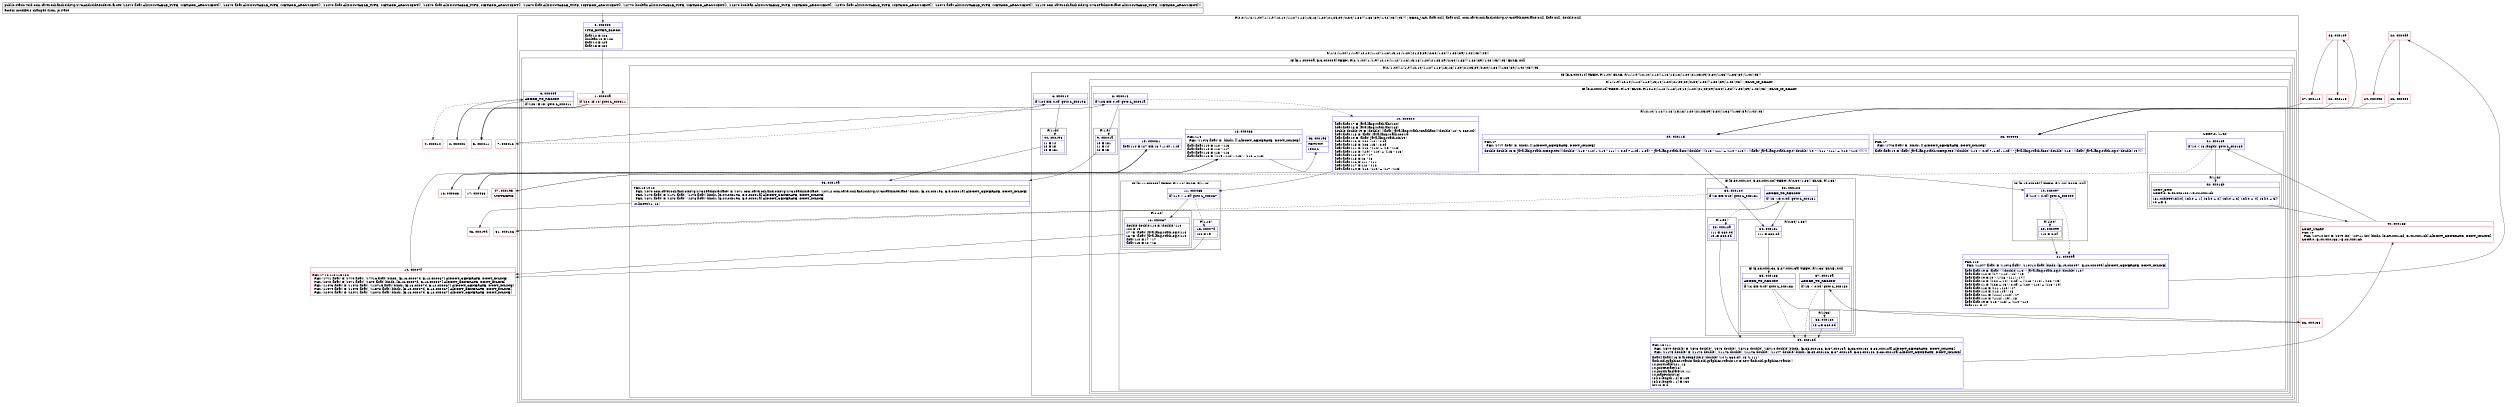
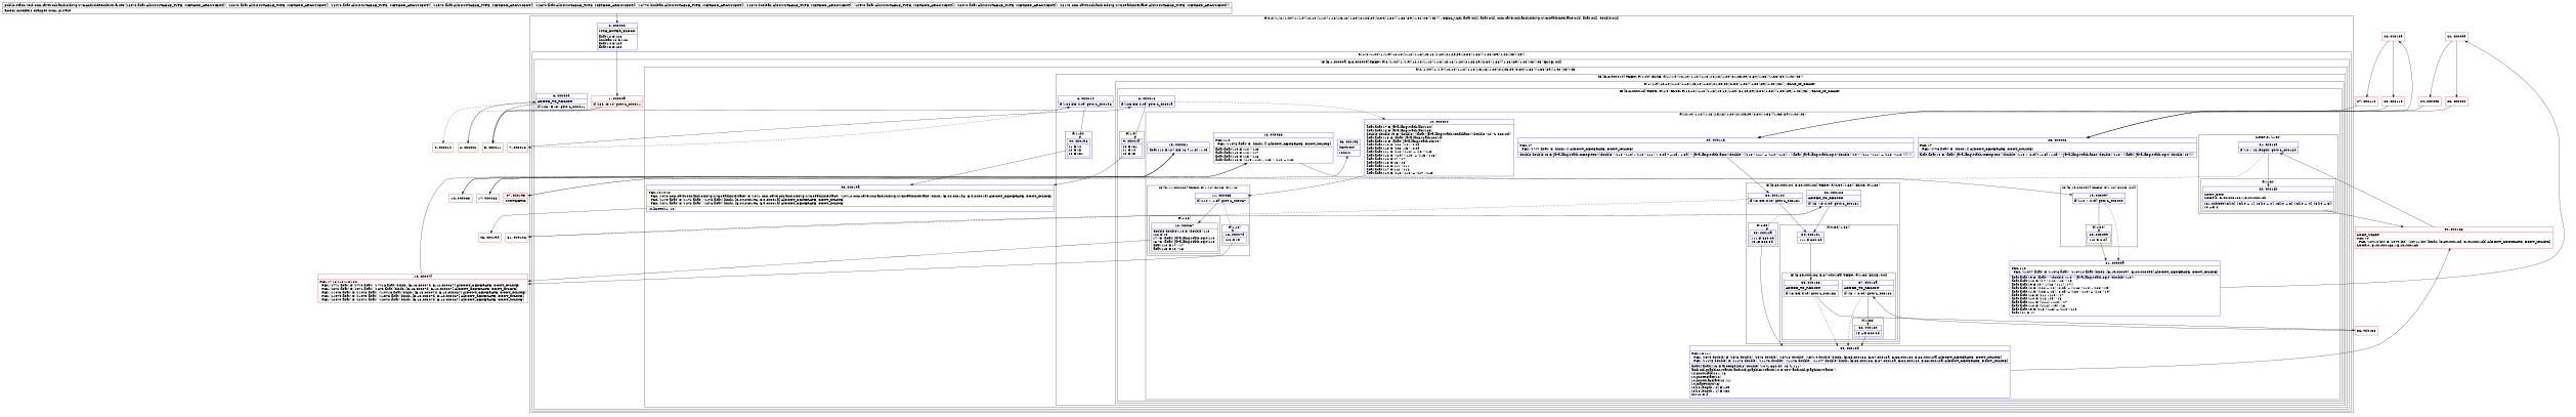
  digraph {
    node [color=blue shape=record]
    n1 [label="{44\:\ 0x0196|r1 = r4\lr2 = r5\lr0 = r31\l}"]
    n2 [label="{9\:\ 0x001a|r0 = r31\lr1 = r4\lr2 = r5\l}"]
    n3 [label="{12\:\ 0x0067|double double r14 = (double) r14\lr20 = r9\lr7 *= (float) java.lang.Math.sqrt(r14)\lr8 *= (float) java.lang.Math.sqrt(r14)\lfloat r10 = r7 * r7\lfloat r15 = r8 * r8\l}"]
    n4 [label="{13\:\ 0x007d|r20 = r9\l}"]
    n5 [label="{11\:\ 0x0065|if (r14 \> 1.0f) goto L_0x0067\l}"]
    n6 [label="{20\:\ 0x0099|r10 = 0.0f\l}"]
    n7 [label="{19\:\ 0x0097|if (r10 \< 0.0f) goto L_0x0099\l}"]
    n8 [label="{38\:\ 0x013c|r5 += 360.0d\l}"]
    n9 [label="{35\:\ 0x0136|ADDED_TO_REGION\l|if (r3 == true) goto L_0x0138\l}"]
    n10 [label="{37\:\ 0x013a|ADDED_TO_REGION\l|if (r5 \< 0.0d) goto L_0x013c\l}"]
    n11 [label="{34\:\ 0x0131|r11 = 360.0d\l}"]
    n12 [label="{33\:\ 0x012a|r11 = 360.0d\lr5 \-= 360.0d\l}"]
    n13 [label="{30\:\ 0x0124|if (r3 == true) goto L_0x0131\l}"]
    n14 [label="{32\:\ 0x0128|ADDED_TO_REGION\l|if (r5 \<= 0.0d) goto L_0x0131\l}"]
    n15 [label="{42\:\ 0x016b|LOOP_END\lLOOP:0: B:40:0x0168\-\>B:42:0x016b\l|r31.cubicTo(r3[r0], r3[r0 + 1], r3[r0 + 2], r3[r0 + 3], r3[r0 + 4], r3[r0 + 5])\lr0 += 6\l}"]
    n16 [label="{41\:\ 0x0169|if (r0 \< r3.length) goto L_0x016b\l}"]
    n17 [label="{10\:\ 0x0020|float float r7 = java.lang.Math.abs(r24)\lfloat float r8 = java.lang.Math.abs(r25)\ldouble double r9 = (double) ((float) java.lang.Math.toRadians(((double) r2) % 360.0d))\lfloat float r13 = (float) java.lang.Math.cos(r9)\lfloat float r9 = (float) java.lang.Math.sin(r9)\lfloat float r10 = (r22 \- r4) \/ 2.0f\lfloat float r15 = (r23 \- r5) \/ 2.0f\lfloat float r11 = (r13 * r10) + (r9 * r15)\lfloat float r12 = ((\-r9) * r10) + (r15 * r13)\lfloat float r10 = r7 * r7\lfloat float r15 = r8 * r8\lfloat float r16 = r11 * r11\lfloat float r17 = r12 * r12\lfloat float r14 = (r16 \/ r10) + (r17 \/ r15)\l}"]
    n18 [label="{15\:\ 0x0081|float r14 = r27 == r3 ? \-1.0f : 1.0f\l}"]
    n19 [label="{18\:\ 0x0088|PHI: r14 \l  PHI: (r14v3 float) =  binds: [] A[DONT_GENERATE, DONT_INLINE]\l|float float r19 = r10 * r15\lfloat float r10 = r10 * r17\lfloat float r15 = r15 * r16\lfloat float r10 = ((r19 \- r10) \- r15) \/ (r10 + r15)\l}"]
    n20 [label="{21\:\ 0x009a|PHI: r10 \l  PHI: (r10v7 float) = (r10v6 float), (r10v14 float) binds: [B:19:0x0097, B:20:0x0099] A[DONT_GENERATE, DONT_INLINE]\l|float float r9 = (float) (((double) r14) * java.lang.Math.sqrt((double) r10))\lfloat float r10 = ((r7 * r12) \/ r8) * r9\lfloat float r9 = r9 * (\-((r8 * r11) \/ r7))\lfloat float r0 = ((r22 + r4) \/ 2.0f) + ((r13 * r10) \- (r20 * r9))\lfloat float r1 = ((r23 + r5) \/ 2.0f) + (r20 * r10) + (r13 * r9)\lfloat float r13 = (r11 \- r10) \/ r7\lfloat float r14 = (r12 \- r9) \/ r8\lfloat float r11 = ((\-r11) \- r10) \/ r7\lfloat float r10 = ((\-r12) \- r9) \/ r8\lfloat float r9 = (r13 * r13) + (r14 * r14)\lfloat r21 = r7\l}"]
    n21 [label="{25\:\ 0x00e5|PHI: r7 \l  PHI: (r7v3 float) =  binds: [] A[DONT_GENERATE, DONT_INLINE]\l|float float r4 = (float) java.lang.Math.toDegrees(((double) (r14 \< 0.0f ? \-1.0f : 1.0f)) * java.lang.Math.acos((double) (r13 \/ ((float) java.lang.Math.sqrt((double) r9)))))\l}"]
    n22 [label="{29\:\ 0x0115|PHI: r7 \l  PHI: (r7v7 float) =  binds: [] A[DONT_GENERATE, DONT_INLINE]\l|double double r5 = java.lang.Math.toDegrees(((double) ((r13 * r10) \- (r14 * r11) \< 0.0f ? \-1.0f : 1.0f)) * java.lang.Math.acos((double) (((r13 * r11) + (r14 * r10)) \/ ((float) java.lang.Math.sqrt((double) (r9 * ((r11 * r11) + (r10 * r10))))))))\l}"]
    n23 [label="{39\:\ 0x013d|PHI: r5 r11 \l  PHI: (r5v9 double) = (r5v8 double), (r5v8 double), (r5v13 double), (r5v14 double) binds: [B:35:0x0136, B:37:0x013a, B:38:0x013c, B:33:0x012a] A[DONT_GENERATE, DONT_INLINE]\l  PHI: (r11v5 double) = (r11v6 double), (r11v6 double), (r11v6 double), (r11v7 double) binds: [B:35:0x0136, B:37:0x013a, B:38:0x013c, B:33:0x012a] A[DONT_GENERATE, DONT_INLINE]\l|float[] float[] r3 = arcToBeziers((double) (r4 % 360.0f), r5 % r11)\landroid.graphics.Matrix android.graphics.Matrix r4 = new android.graphics.Matrix()\lr4.postScale(r21, r8)\lr4.postRotate(r2)\lr4.postTranslate(r0, r1)\lr4.mapPoints(r3)\lr3[r3.length \- 2] = r29\lr3[r3.length \- 1] = r30\lint r0 = 0\l}"]
    n24 [label="{43\:\ 0x0195|RETURN\l|return\l}"]
    n25 [label="{8\:\ 0x0018|if (r25 == 0.0f) goto L_0x001a\l}"]
    n26 [label="{6\:\ 0x0014|if (r24 == 0.0f) goto L_0x0196\l}"]
    n27 [label="{45\:\ 0x019a|PHI: r0 r4 r2 \l  PHI: (r0v0 com.caverock.androidsvg.SVG$PathInterface) = (r0v1 com.caverock.androidsvg.SVG$PathInterface), (r0v12 com.caverock.androidsvg.SVG$PathInterface) binds: [B:44:0x0196, B:9:0x001a] A[DONT_GENERATE, DONT_INLINE]\l  PHI: (r1v0 float) = (r1v1 float), (r1v8 float) binds: [B:44:0x0196, B:9:0x001a] A[DONT_GENERATE, DONT_INLINE]\l  PHI: (r2v1 float) = (r2v2 float), (r2v6 float) binds: [B:44:0x0196, B:9:0x001a] A[DONT_GENERATE, DONT_INLINE]\l|r0.lineTo(r1, r2)\l}"]
    n28 [color=red label="{1\:\ 0x000a|if (r22 != r4) goto L_0x0011\l}"]
    n29 [label="{3\:\ 0x000e|ADDED_TO_REGION\l|if (r23 != r5) goto L_0x0011\l}"]
    n30 [label="{0\:\ 0x0000|MTH_ENTER_BLOCK\l|float r2 = r26\lboolean r3 = r28\lfloat r4 = r29\lfloat r5 = r30\l}"]
    n31 [color=red label="{14\:\ 0x007f|PHI: r7 r8 r10 r15 r20 \l  PHI: (r7v1 float) = (r7v0 float), (r7v16 float) binds: [B:13:0x007d, B:12:0x0067] A[DONT_GENERATE, DONT_INLINE]\l  PHI: (r8v2 float) = (r8v1 float), (r8v3 float) binds: [B:13:0x007d, B:12:0x0067] A[DONT_GENERATE, DONT_INLINE]\l  PHI: (r10v3 float) = (r10v2 float), (r10v15 float) binds: [B:13:0x007d, B:12:0x0067] A[DONT_GENERATE, DONT_INLINE]\l  PHI: (r15v4 float) = (r15v3 float), (r15v8 float) binds: [B:13:0x007d, B:12:0x0067] A[DONT_GENERATE, DONT_INLINE]\l  PHI: (r20v0 float) = (r20v1 float), (r20v2 float) binds: [B:13:0x007d, B:12:0x0067] A[DONT_GENERATE, DONT_INLINE]\l}"]
    n32 [color=red label="{36\:\ 0x0138}"]
    n33 [color=red label="{31\:\ 0x0126}"]
    n34 [color=red label="{40\:\ 0x0168|LOOP_START\lPHI: r0 \l  PHI: (r0v10 int) = (r0v9 int), (r0v11 int) binds: [B:39:0x013d, B:42:0x016b] A[DONT_GENERATE, DONT_INLINE]\lLOOP:0: B:40:0x0168\-\>B:42:0x016b\l}"]
    n35 [color=red label="{47\:\ 0x0195|SYNTHETIC\l}"]
    n36 [color=red label="{16\:\ 0x0083}"]
    n37 [color=red label="{17\:\ 0x0086}"]
    n38 [color=red label="{22\:\ 0x00de}"]
    n39 [color=red label="{26\:\ 0x010e}"]
    n40 [color=red label="{7\:\ 0x0016}"]
    n41 [color=red label="{46\:\ 0x019d}"]
    n42 [color=red label="{2\:\ 0x000c}"]
    n43 [color=red label="{5\:\ 0x0011}"]
    n44 [color=red label="{4\:\ 0x0010}"]
    n45 [color=red label="{23\:\ 0x00e0}"]
    n46 [color=red label="{24\:\ 0x00e3}"]
    n47 [color=red label="{27\:\ 0x0110}"]
    n48 [color=red label="{28\:\ 0x0113}"]
    n49 [label="{public static void com.caverock.androidsvg.SVGAndroidRenderer.arcTo((r22v0 float A[IMMUTABLE_TYPE, METHOD_ARGUMENT]), (r23v0 float A[IMMUTABLE_TYPE, METHOD_ARGUMENT]), (r24v0 float A[IMMUTABLE_TYPE, METHOD_ARGUMENT]), (r25v0 float A[IMMUTABLE_TYPE, METHOD_ARGUMENT]), (r26v0 float A[IMMUTABLE_TYPE, METHOD_ARGUMENT]), (r27v0 boolean A[IMMUTABLE_TYPE, METHOD_ARGUMENT]), (r28v0 boolean A[IMMUTABLE_TYPE, METHOD_ARGUMENT]), (r29v0 float A[IMMUTABLE_TYPE, METHOD_ARGUMENT]), (r30v0 float A[IMMUTABLE_TYPE, METHOD_ARGUMENT]), (r31v0 com.caverock.androidsvg.SVG$PathInterface A[IMMUTABLE_TYPE, METHOD_ARGUMENT]))  | access modifiers changed from: private\l}" color=""]
    subgraph cluster_1 {
      label="R(2:0|(1:(2:(1:44)(1:(1:9)(12:10|(1:12)(1:13)|15|18|(1:20)|21|25|29|(2:34|(1:38))(1:33)|39|(1:42)|43))|45))) | DECL_VAR: float null, float null, com.caverock.androidsvg.SVG$PathInterface null, float null, double null\l"
      n30
      subgraph cluster_2 {
        label="R(1:(2:(1:44)(1:(1:9)(12:10|(1:12)(1:13)|15|18|(1:20)|21|25|29|(2:34|(1:38))(1:33)|39|(1:42)|43))|45))"
        subgraph cluster_3 {
          label="IF [B:1:0x000a, B:3:0x000e] THEN: R(2:(1:44)(1:(1:9)(12:10|(1:12)(1:13)|15|18|(1:20)|21|25|29|(2:34|(1:38))(1:33)|39|(1:42)|43))|45) ELSE: null"
          n28
          n29
          subgraph cluster_4 {
            label="R(2:(1:44)(1:(1:9)(12:10|(1:12)(1:13)|15|18|(1:20)|21|25|29|(2:34|(1:38))(1:33)|39|(1:42)|43))|45)"
            n27
            subgraph cluster_5 {
              label="IF [B:6:0x0014] THEN: R(1:44) ELSE: R(1:(1:9)(12:10|(1:12)(1:13)|15|18|(1:20)|21|25|29|(2:34|(1:38))(1:33)|39|(1:42)|43))"
              n26
              subgraph cluster_6 {
                label="R(1:44)"
                n1
              }
              subgraph cluster_7 {
                label="R(1:(1:9)(12:10|(1:12)(1:13)|15|18|(1:20)|21|25|29|(2:34|(1:38))(1:33)|39|(1:42)|43)) | ELSE_IF_CHAIN\l"
                subgraph cluster_8 {
                  label="IF [B:8:0x0018] THEN: R(1:9) ELSE: R(12:10|(1:12)(1:13)|15|18|(1:20)|21|25|29|(2:34|(1:38))(1:33)|39|(1:42)|43) | ELSE_IF_CHAIN\l"
                  n25
                  subgraph cluster_9 {
                    label="R(1:9)"
                    n2
                  }
                  subgraph cluster_10 {
                    label="R(12:10|(1:12)(1:13)|15|18|(1:20)|21|25|29|(2:34|(1:38))(1:33)|39|(1:42)|43)"
                    n17
                    n18
                    n19
                    n20
                    n21
                    n22
                    n23
                    n24
                    subgraph cluster_11 {
                      label="IF [B:11:0x0065] THEN: R(1:12) ELSE: R(1:13)"
                      n5
                      subgraph cluster_12 {
                        label="R(1:12)"
                        n3
                      }
                      subgraph cluster_13 {
                        label="R(1:13)"
                        n4
                      }
                    }
                    subgraph cluster_14 {
                      label="IF [B:19:0x0097] THEN: R(1:20) ELSE: null"
                      n7
                      subgraph cluster_15 {
                        label="R(1:20)"
                        n6
                      }
                    }
                    subgraph cluster_16 {
                      label="IF [B:30:0x0124, B:32:0x0128] THEN: R(2:34|(1:38)) ELSE: R(1:33)"
                      n13
                      n14
                      subgraph cluster_17 {
                        label="R(2:34|(1:38))"
                        n11
                        subgraph cluster_18 {
                          label="IF [B:35:0x0136, B:37:0x013a] THEN: R(1:38) ELSE: null"
                          n9
                          n10
                          subgraph cluster_19 {
                            label="R(1:38)"
                            n8
                          }
                        }
                      }
                      subgraph cluster_20 {
                        label="R(1:33)"
                        n12
                      }
                    }
                    subgraph cluster_21 {
                      label="LOOP:0: (1:42)"
                      n16
                      subgraph cluster_22 {
                        label="R(1:42)"
                        n15
                      }
                    }
                  }
                }
              }
            }
          }
        }
      }
    }
    n1 -> n27
    n2 -> n27
    n3 -> n31
    n4 -> n31
    n5 -> n3
    n5 -> n4 [style=dashed]
    n6 -> n20
    n7 -> n6
    n7 -> n20 [style=dashed]
    n8 -> n23
    n9 -> n23 [style=dashed]
    n9 -> n32
    n10 -> n8
    n10 -> n23 [style=dashed]
    n11 -> n9
    n12 -> n23
    n13 -> n11
    n13 -> n33 [style=dashed]
    n14 -> n11
    n14 -> n12 [style=dashed]
    n15 -> n34
    n16 -> n15
    n16 -> n35 [style=dashed]
    n17 -> n5
    n18 -> n36
    n18 -> n37
    n19 -> n7
    n20 -> n38
    n21 -> n39
    n22 -> n13
    n23 -> n34
    n25 -> n2
    n25 -> n17 [style=dashed]
    n26 -> n1
    n26 -> n40 [style=dashed]
    n27 -> n41
-   n28 -> n42 [style=solid]
+   n28 -> n42 [style=dashed]
    n28 -> n43
    n29 -> n43
    n29 -> n44 [style=dashed]
    n30 -> n28
    n31 -> n18
    n32 -> n10
    n33 -> n14
    n34 -> n16
    n35 -> n24
    n36 -> n19
    n37 -> n19
    n38 -> n45
    n38 -> n46
    n39 -> n47
    n39 -> n48
    n40 -> n25
    n42 -> n29
    n43 -> n26
    n45 -> n21
    n46 -> n21
    n47 -> n22
    n48 -> n22
    n49 -> n30
  }
